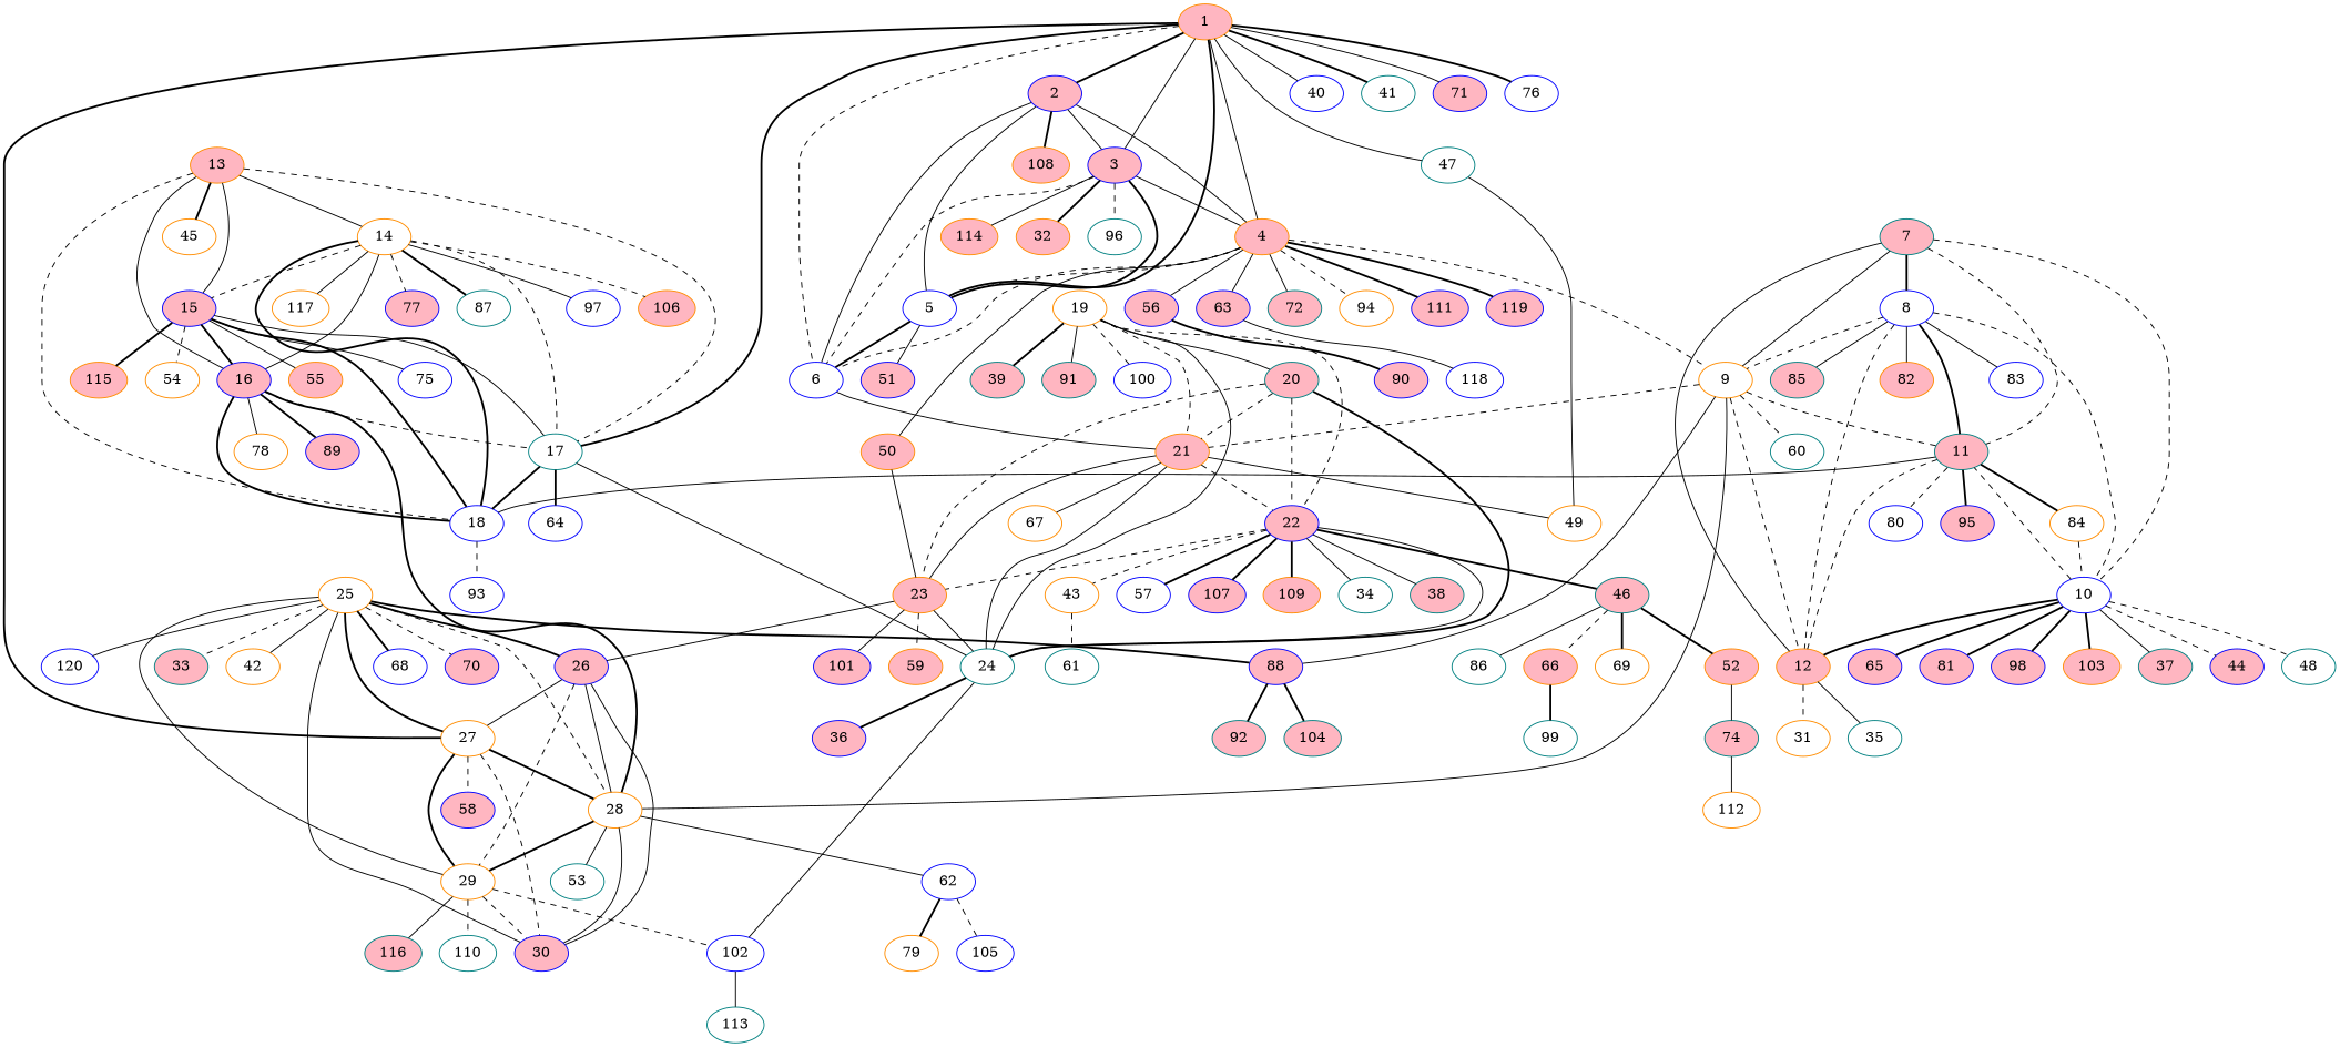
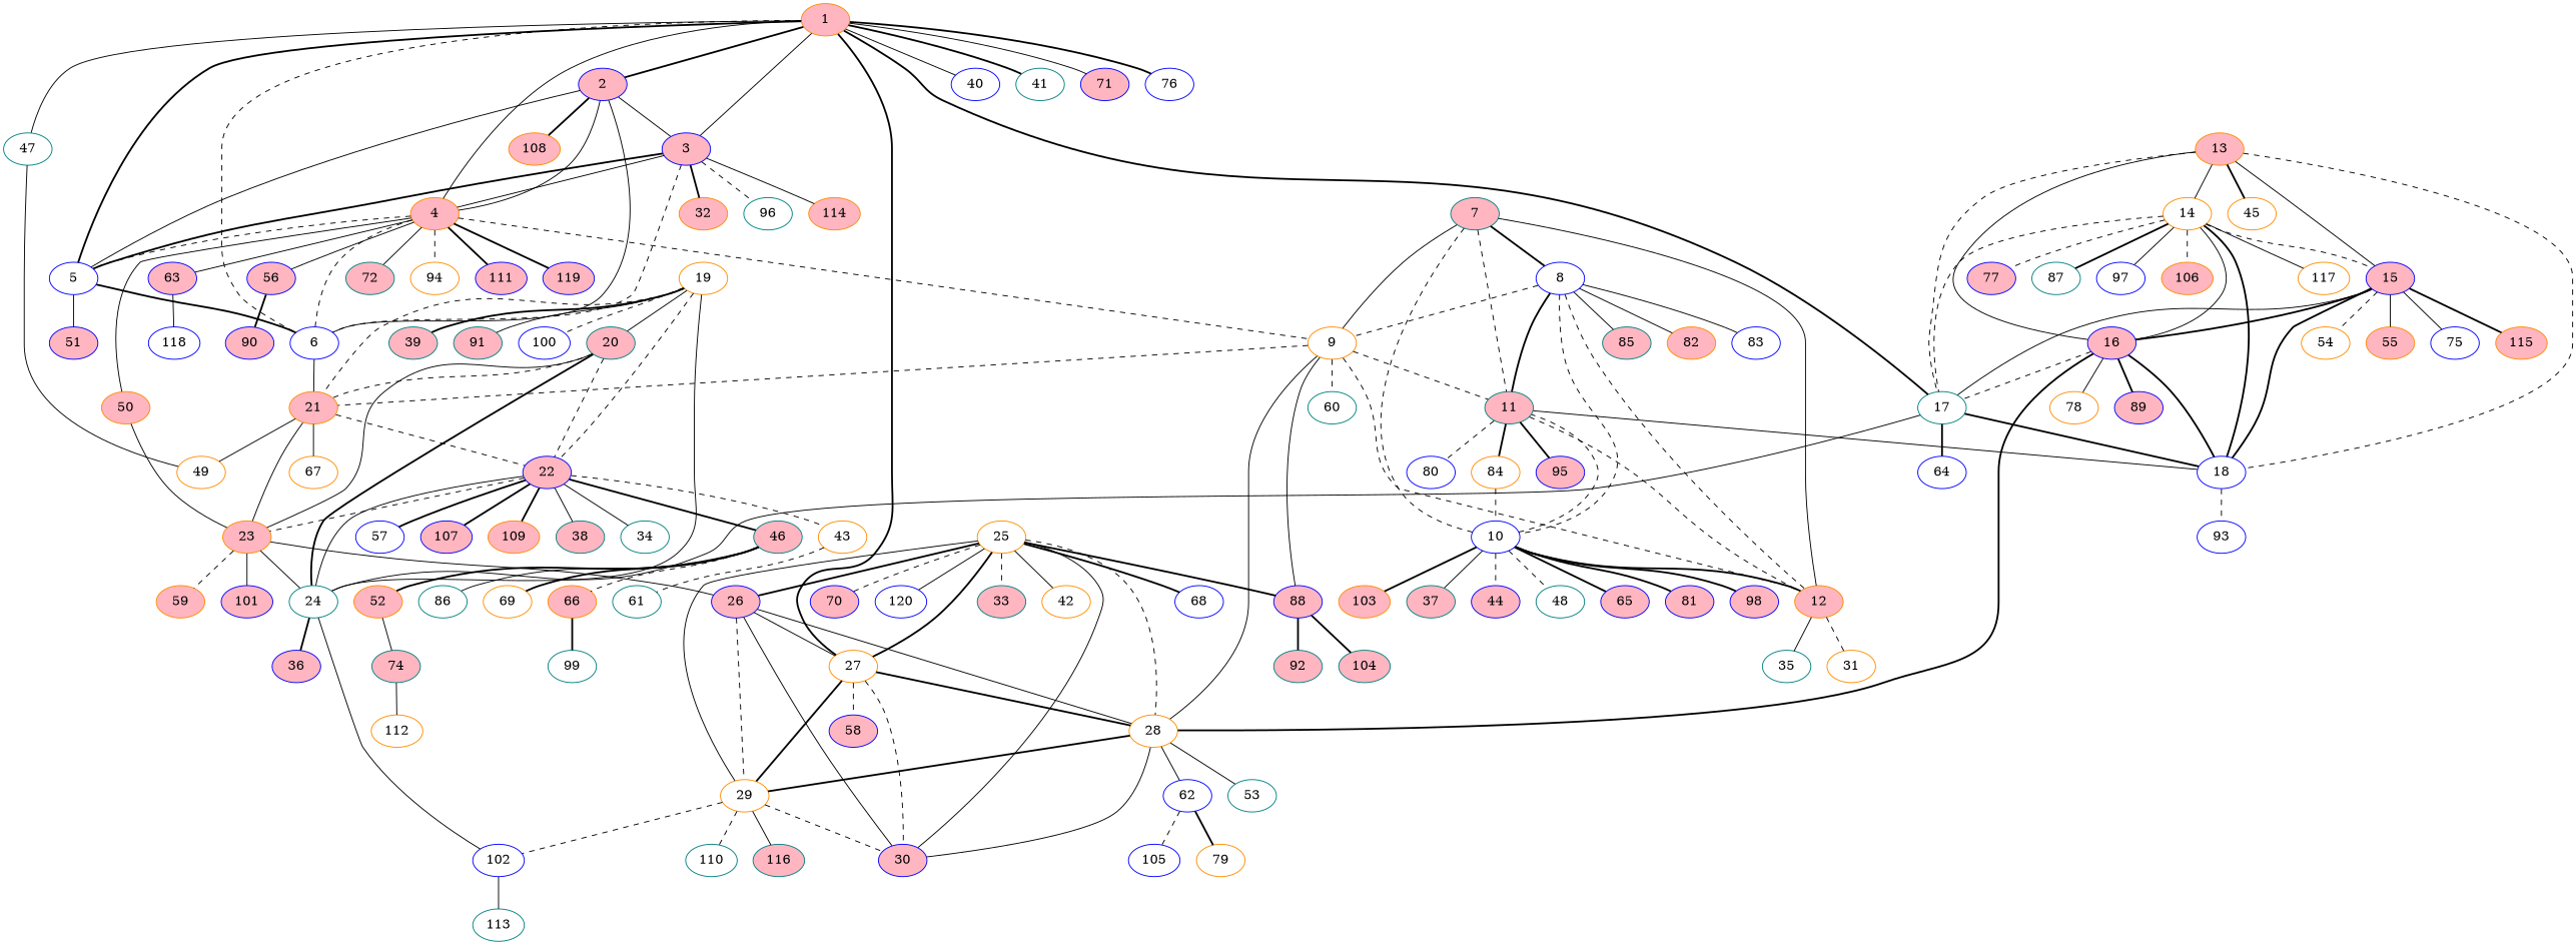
  graph {
    node [color=blue fillcolor=lightpink style=filled]
    edge [style=solid]
    1 [color=darkorange]
    2
    3
    4 [color=darkorange]
    5 [fillcolor=white]
    6 [fillcolor=white]
    17 [color=teal fillcolor=white]
    27 [color=darkorange fillcolor=white]
    40 [fillcolor=white]
    41 [color=teal fillcolor=white]
    47 [color=teal fillcolor=white]
    71
    76 [fillcolor=white]
    108 [color=darkorange]
    32 [color=darkorange]
    96 [color=teal fillcolor=white]
    114 [color=darkorange]
    9 [color=darkorange fillcolor=white]
    50 [color=darkorange]
    56
    63
    72 [color=teal]
    94 [color=darkorange fillcolor=white]
    111
    119
    51
    21 [color=darkorange]
    18 [fillcolor=white]
    24 [color=teal fillcolor=white]
    64 [fillcolor=white]
    28 [color=darkorange fillcolor=white]
    29 [color=darkorange fillcolor=white]
    30
    58
    49 [color=darkorange fillcolor=white]
    11 [color=teal]
    12 [color=darkorange]
    60 [color=teal fillcolor=white]
    88
    23 [color=darkorange]
    90
    118 [fillcolor=white]
    22
    67 [color=darkorange fillcolor=white]
    7 [color=teal]
    8 [fillcolor=white]
    10 [fillcolor=white]
    82 [color=darkorange]
    83 [fillcolor=white]
    85 [color=teal]
    37 [color=teal]
    44
    48 [color=teal fillcolor=white]
    65
    81
    98
    103 [color=darkorange]
    80 [fillcolor=white]
    84 [color=darkorange fillcolor=white]
    95
    31 [color=darkorange fillcolor=white]
    35 [color=teal fillcolor=white]
    53 [color=teal fillcolor=white]
    62 [fillcolor=white]
    92 [color=teal]
    104 [color=teal]
    93 [fillcolor=white]
    13 [color=darkorange]
    14 [color=darkorange fillcolor=white]
    15
    16
    45 [color=darkorange fillcolor=white]
    77
    87 [color=teal fillcolor=white]
    97 [fillcolor=white]
    106 [color=darkorange]
    117 [color=darkorange fillcolor=white]
    54 [color=darkorange fillcolor=white]
    55 [color=darkorange]
    75 [fillcolor=white]
    115 [color=darkorange]
    78 [color=darkorange fillcolor=white]
    89
    36
    102 [fillcolor=white]
    19 [color=darkorange fillcolor=white]
    20 [color=teal]
    39 [color=teal]
    91 [color=teal]
    100 [fillcolor=white]
    34 [color=teal fillcolor=white]
    38 [color=teal]
    43 [color=darkorange fillcolor=white]
    46 [color=teal]
    57 [fillcolor=white]
    107
    109 [color=darkorange]
    26
    59 [color=darkorange]
    101
    61 [color=teal fillcolor=white]
    52 [color=darkorange]
    66 [color=darkorange]
    69 [color=darkorange fillcolor=white]
    86 [color=teal fillcolor=white]
    113 [color=teal fillcolor=white]
    25 [color=darkorange fillcolor=white]
    33 [color=teal]
    42 [color=darkorange fillcolor=white]
    68 [fillcolor=white]
    70
    120 [fillcolor=white]
    110 [color=teal fillcolor=white]
    116 [color=teal]
    79 [color=darkorange fillcolor=white]
    105 [fillcolor=white]
    74 [color=teal]
    99 [color=teal fillcolor=white]
    112 [color=darkorange fillcolor=white]
    1 -- 2 [style=bold]
    1 -- 3
    1 -- 4
    1 -- 5 [style=bold]
    1 -- 6 [style=dashed]
    1 -- 17 [style=bold]
    1 -- 27 [style=bold]
    1 -- 40
    1 -- 41 [style=bold]
    1 -- 47
    1 -- 71
    1 -- 76 [style=bold]
    2 -- 3
    2 -- 4
    2 -- 5
    2 -- 6
    2 -- 108 [style=bold]
    3 -- 4
    3 -- 5 [style=bold]
    3 -- 6 [style=dashed]
    3 -- 32 [style=bold]
    3 -- 96 [style=dashed]
    3 -- 114
    4 -- 5 [style=dashed]
    4 -- 6 [style=dashed]
    4 -- 9 [style=dashed]
    4 -- 50
    4 -- 56
    4 -- 63
    4 -- 72
    4 -- 94 [style=dashed]
    4 -- 111 [style=bold]
    4 -- 119 [style=bold]
    5 -- 6 [style=bold]
    5 -- 51
    6 -- 21
    17 -- 18 [style=bold]
    17 -- 24
    17 -- 64 [style=bold]
    27 -- 28 [style=bold]
    27 -- 29 [style=bold]
    27 -- 30 [style=dashed]
    27 -- 58 [style=dashed]
    47 -- 49
    9 -- 21 [style=dashed]
    9 -- 28
    9 -- 11 [style=dashed]
    9 -- 12 [style=dashed]
    9 -- 60 [style=dashed]
    9 -- 88
    50 -- 23
    56 -- 90 [style=bold]
    63 -- 118
-   21 -- 24
    21 -- 49
    21 -- 23
    21 -- 22 [style=dashed]
    21 -- 67
    18 -- 93 [style=dashed]
    24 -- 36 [style=bold]
    24 -- 102
    28 -- 29 [style=bold]
    28 -- 30
    28 -- 53
    28 -- 62
    29 -- 30 [style=dashed]
    29 -- 102 [style=dashed]
    29 -- 110 [style=dashed]
    29 -- 116
    11 -- 18
    11 -- 12 [style=dashed]
    11 -- 80 [style=dashed]
    11 -- 84 [style=bold]
    11 -- 95 [style=bold]
    12 -- 31 [style=dashed]
    12 -- 35
    88 -- 92 [style=bold]
    88 -- 104 [style=bold]
    23 -- 24
    23 -- 26
    23 -- 59 [style=dashed]
    23 -- 101
    22 -- 24
    22 -- 23 [style=dashed]
    22 -- 34
    22 -- 38
    22 -- 43 [style=dashed]
    22 -- 46 [style=bold]
    22 -- 57 [style=bold]
    22 -- 107 [style=bold]
    22 -- 109 [style=bold]
    7 -- 9
    7 -- 11 [style=dashed]
    7 -- 12
    7 -- 8 [style=bold]
    7 -- 10 [style=dashed]
    8 -- 9 [style=dashed]
    8 -- 11 [style=bold]
    8 -- 12 [style=dashed]
    8 -- 10 [style=dashed]
    8 -- 82
    8 -- 83
    8 -- 85
    10 -- 11 [style=dashed]
    10 -- 12 [style=bold]
    10 -- 37
    10 -- 44 [style=dashed]
    10 -- 48 [style=dashed]
    10 -- 65 [style=bold]
    10 -- 81 [style=bold]
    10 -- 98 [style=bold]
    10 -- 103 [style=bold]
    84 -- 10 [style=dashed]
    62 -- 79 [style=bold]
    62 -- 105 [style=dashed]
    13 -- 17 [style=dashed]
    13 -- 18 [style=dashed]
    13 -- 14
    13 -- 15
    13 -- 16
    13 -- 45 [style=bold]
    14 -- 17 [style=dashed]
    14 -- 18 [style=bold]
    14 -- 15 [style=dashed]
    14 -- 16
    14 -- 77 [style=dashed]
    14 -- 87 [style=bold]
    14 -- 97
    14 -- 106 [style=dashed]
    14 -- 117
    15 -- 17
    15 -- 18 [style=bold]
    15 -- 16 [style=bold]
    15 -- 54 [style=dashed]
    15 -- 55
    15 -- 75
    15 -- 115 [style=bold]
    16 -- 17 [style=dashed]
    16 -- 18 [style=bold]
    16 -- 28 [style=bold]
    16 -- 78
    16 -- 89 [style=bold]
    102 -- 113
    19 -- 21 [style=dashed]
    19 -- 24
    19 -- 22 [style=dashed]
    19 -- 20
    19 -- 39 [style=bold]
    19 -- 91
    19 -- 100 [style=dashed]
    20 -- 21 [style=dashed]
    20 -- 24 [style=bold]
-   20 -- 23 [style=dashed]
+   20 -- 23
    20 -- 22 [style=dashed]
    43 -- 61 [style=dashed]
    46 -- 52 [style=bold]
    46 -- 66 [style=dashed]
    46 -- 69 [style=bold]
    46 -- 86
    26 -- 27
    26 -- 28
    26 -- 29 [style=dashed]
    26 -- 30
    52 -- 74
    66 -- 99 [style=bold]
    25 -- 27 [style=bold]
    25 -- 28 [style=dashed]
    25 -- 29
    25 -- 30
    25 -- 88 [style=bold]
    25 -- 26 [style=bold]
    25 -- 33 [style=dashed]
    25 -- 42
    25 -- 68 [style=bold]
    25 -- 70 [style=dashed]
    25 -- 120
    74 -- 112
  }
